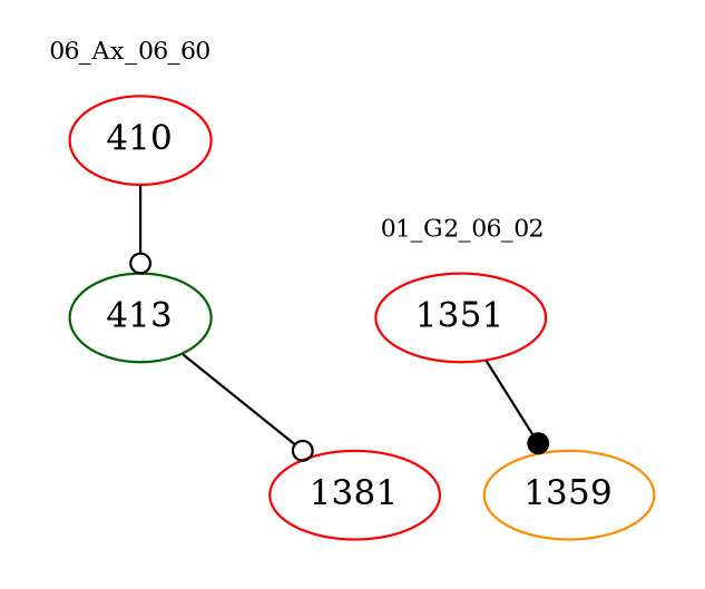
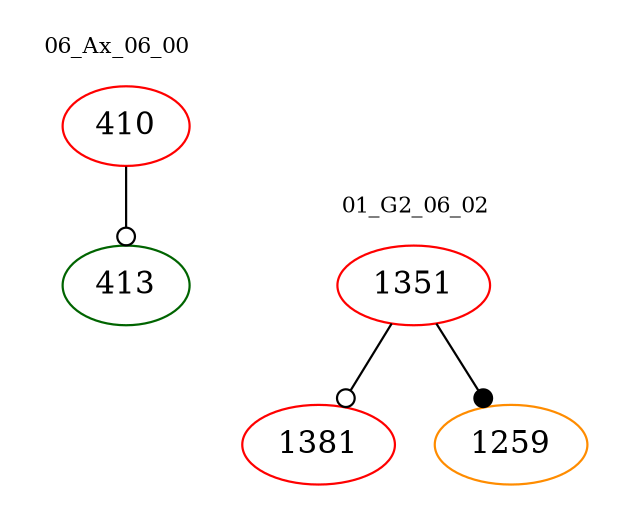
  digraph {
    node [color=red]
    edge [arrowhead=odot color=black]
    n1 [label=410]
    n2 [color=darkgreen label=413]
    n3 [label=1351]
-   n4 [color=darkorange label=1359]
+   n4 [color=darkorange label=1259]
    n5 [label=1381]
    subgraph cluster_1 {
      color=white
      fontsize=10
-     label="06_Ax_06_60"
+     label="06_Ax_06_00"
      n1
      n2
    }
    subgraph cluster_2 {
      color=white
      fontsize=10
      label="01_G2_06_02"
      n3
      n4
      n5
    }
    n1 -> n2
    n3 -> n4 [arrowhead=dot]
-   n2 -> n5
+   n3 -> n5
  }
